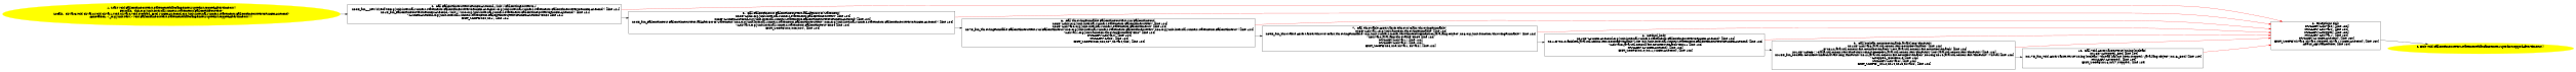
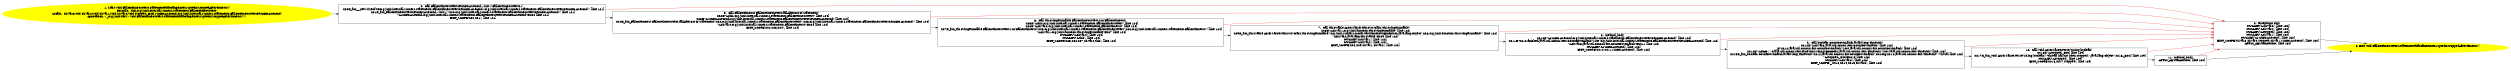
  digraph {
    rankdir=LR
    node [shape=box]
    n1 [color=yellow label="1: Start void FailOnTimeoutTest.statementThatCanBeInterruptedIsStoppedAfterTimeout()\nFormals:  this:org.junit.internal.runners.statements.FailOnTimeoutTest*\nLocals:  $irvar3:void $irvar2:void $irvar1:void $irvar0:void stopped:_Bool runForASecond:org.junit.internal.runners.statements.FailOnTimeoutTest$RunForASecond*\nAnnotation: <_org.junit.Test> void FailOnTimeoutTest.statementThatCanBeInterruptedIsStoppedAfterTimeout()() \n  " style=filled shape=""]
    n2 [label="4:  Call FailOnTimeoutTest$RunForASecond.<init>(FailOnTimeoutTest$1) \n   n$0=_fun___new(sizeof(t=org.junit.internal.runners.statements.FailOnTimeoutTest$RunForASecond):org.junit.internal.runners.statements.FailOnTimeoutTest$RunForASecond*) [line 121]\n  n$1=_fun_FailOnTimeoutTest$RunForASecond.<init>()(n$0:org.junit.internal.runners.statements.FailOnTimeoutTest$RunForASecond*) [line 121]\n  *&runForASecond:org.junit.internal.runners.statements.FailOnTimeoutTest$RunForASecond*=n$0 [line 121]\n  EXIT_SCOPE(n$0,n$1); [line 121]\n "]
    n3 [label="3:  exceptions sink \n   NULLIFY(&$irvar3); [line 130]\n  NULLIFY(&$irvar0); [line 130]\n  NULLIFY(&stopped); [line 130]\n  NULLIFY(&$irvar1); [line 130]\n  NULLIFY(&runForASecond); [line 130]\n  EXIT_SCOPE($irvar3,$irvar0,stopped,$irvar1,runForASecond); [line 130]\n  APPLY_ABSTRACTION; [line 130]\n "]
    n4 [label="5:  Call FailOnTimeout FailOnTimeoutTest.failAfter50Ms(Statement) \n   n$2=*&this:org.junit.internal.runners.statements.FailOnTimeoutTest* [line 124]\n  n$3=*&runForASecond:org.junit.internal.runners.statements.FailOnTimeoutTest$RunForASecond* [line 124]\n  n$4=_fun_FailOnTimeout FailOnTimeoutTest.failAfter50Ms(Statement)(n$2:org.junit.internal.runners.statements.FailOnTimeoutTest*,n$3:org.junit.internal.runners.statements.FailOnTimeoutTest$RunForASecond*) [line 124]\n  *&$irvar0:org.junit.internal.runners.statements.FailOnTimeout*=n$4 [line 124]\n  EXIT_SCOPE(n$2,n$3,n$4); [line 124]\n "]
    n5 [color=yellow label="2: Exit void FailOnTimeoutTest.statementThatCanBeInterruptedIsStoppedAfterTimeout() \n  " style=filled shape=""]
    n6 [label="6:  Call ThrowingRunnable FailOnTimeoutTest.run(FailOnTimeout) \n   n$5=*&this:org.junit.internal.runners.statements.FailOnTimeoutTest* [line 124]\n  n$6=*&$irvar0:org.junit.internal.runners.statements.FailOnTimeout* [line 124]\n  n$7=_fun_ThrowingRunnable FailOnTimeoutTest.run(FailOnTimeout)(n$5:org.junit.internal.runners.statements.FailOnTimeoutTest*,n$6:org.junit.internal.runners.statements.FailOnTimeout*) [line 124]\n  *&$irvar1:org.junit.function.ThrowingRunnable*=n$7 [line 124]\n  NULLIFY(&$irvar0); [line 124]\n  NULLIFY(&this); [line 124]\n  EXIT_SCOPE(n$5,n$6,n$7,$irvar0,this); [line 124]\n "]
    n7 [label="7:  Call Throwable Assert.assertThrows(Class,ThrowingRunnable) \n   n$8=*&$irvar1:org.junit.function.ThrowingRunnable* [line 122]\n  n$9=_fun_Throwable Assert.assertThrows(Class,ThrowingRunnable)(org.junit.runners.model.TestTimedOutException:java.lang.Object*,n$8:org.junit.function.ThrowingRunnable*) [line 122]\n  *&$irvar2:java.lang.Throwable*=n$9 [line 122]\n  NULLIFY(&$irvar1); [line 122]\n  NULLIFY(&$irvar2); [line 122]\n  EXIT_SCOPE(n$8,n$9,$irvar1,$irvar2); [line 122]\n "]
    n8 [label="8:  method_body \n   n$10=*&runForASecond:org.junit.internal.runners.statements.FailOnTimeoutTest$RunForASecond* [line 128]\n  n$11=*n$10.finished:java.util.concurrent.CountDownLatch*(root org.junit.internal.runners.statements.FailOnTimeoutTest$RunForASecond) [line 128]\n  *&$irvar3:java.util.concurrent.CountDownLatch*=n$11 [line 128]\n  NULLIFY(&runForASecond); [line 128]\n  EXIT_SCOPE(n$10,n$11,runForASecond); [line 128]\n "]
    n9 [label="9:  Call boolean CountDownLatch.await(long,TimeUnit) \n   n$12=*&$irvar3:java.util.concurrent.CountDownLatch* [line 128]\n  _=*n$12:java.util.concurrent.CountDownLatch*(root java.util.concurrent.CountDownLatch) [line 128]\n  n$14=*&#GB<>$java.util.concurrent.TimeUnit.MILLISECONDS:java.util.concurrent.TimeUnit*(root java.util.concurrent.TimeUnit) [line 128]\n  n$15=_fun_boolean CountDownLatch.await(long,TimeUnit)(n$12:java.util.concurrent.CountDownLatch*,50:long,n$14:java.util.concurrent.TimeUnit*) virtual [line 128]\n  *&stopped:_Bool=n$15 [line 128]\n  NULLIFY(&$irvar3); [line 128]\n  EXIT_SCOPE(_,n$12,n$14,n$15,$irvar3); [line 128]\n "]
    n10 [label="10:  Call void Assert.assertTrue(String,boolean) \n   n$16=*&stopped:_Bool [line 129]\n  n$17=_fun_void Assert.assertTrue(String,boolean)(\"Thread has not been stopped.\":java.lang.Object*,n$16:_Bool) [line 129]\n  NULLIFY(&stopped); [line 129]\n  EXIT_SCOPE(n$16,n$17,stopped); [line 129]\n "]
+   n11 [label="11:  method_body \n   APPLY_ABSTRACTION; [line 130]\n "]
    n1 -> n2
    n2 -> n3 [color=red]
    n2 -> n4
    n3 -> n5
    n4 -> n3 [color=red]
    n4 -> n6
    n6 -> n3 [color=red]
    n6 -> n7
    n7 -> n3 [color=red]
    n7 -> n8
    n8 -> n3 [color=red]
    n8 -> n9
    n9 -> n3 [color=red]
    n9 -> n10
    n10 -> n3 [color=red]
+   n10 -> n11
+   n11 -> n3 [color=red]
+   n11 -> n5
  }
